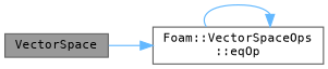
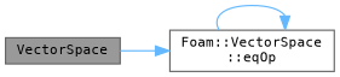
  digraph {
    rankdir=LR
    fontname="DejaVu Sans Mono"
    node [fontname="DejaVu Sans Mono" fontsize=10 shape=box style=filled]
    edge [color=steelblue1 fontname="DejaVu Sans Mono" fontsize=10 labelfontname=Helvetica labelfontsize=10 style=solid]
    n1 [color=gray40 fillcolor=grey60 fontcolor=black height=0.2 label=VectorSpace width=0.4]
-   n2 [color=grey40 fillcolor=white height=0.2 label="Foam::VectorSpaceOps\l::eqOp" width=0.4]
+   n2 [color=grey40 fillcolor=white height=0.2 label="Foam::VectorSpace\l::eqOp" width=0.4]
    n1 -> n2
    n2 -> n2
  }
